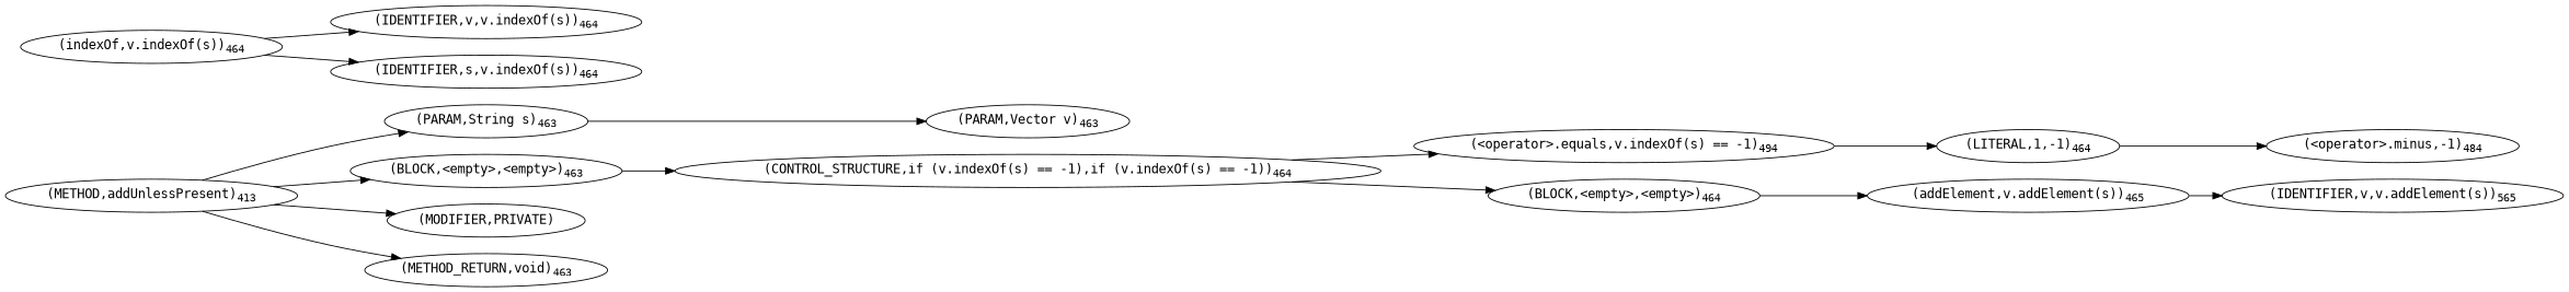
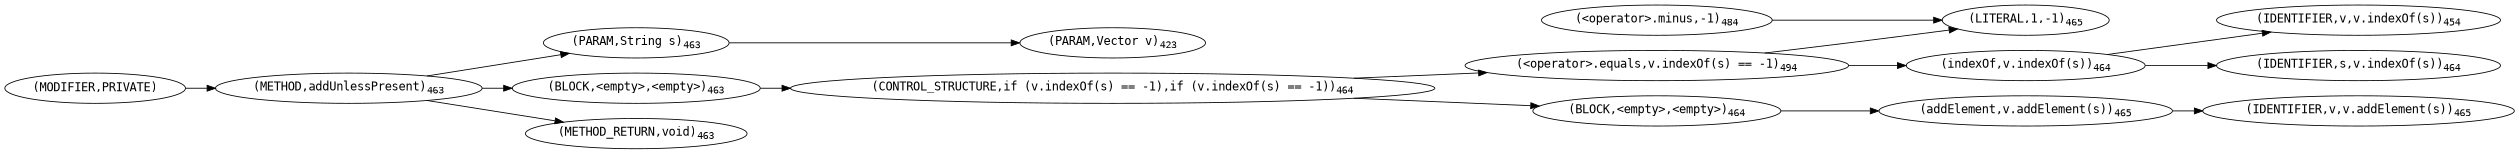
  digraph {
    fontname="DejaVu Sans Mono"
    rankdir=LR
    node [fontname="DejaVu Sans Mono"]
    edge [fontname="DejaVu Sans Mono"]
-   n1 [label=<(METHOD,addUnlessPresent)<SUB>413</SUB>>]
+   n1 [label=<(METHOD,addUnlessPresent)<SUB>463</SUB>>]
    n2 [label=<(PARAM,String s)<SUB>463</SUB>>]
    n3 [label=<(BLOCK,&lt;empty&gt;,&lt;empty&gt;)<SUB>463</SUB>>]
    n4 [label=<(MODIFIER,PRIVATE)>]
    n5 [label=<(METHOD_RETURN,void)<SUB>463</SUB>>]
-   n6 [label=<(PARAM,Vector v)<SUB>463</SUB>>]
+   n6 [label=<(PARAM,Vector v)<SUB>423</SUB>>]
    n7 [label=<(CONTROL_STRUCTURE,if (v.indexOf(s) == -1),if (v.indexOf(s) == -1))<SUB>464</SUB>>]
    n8 [label=<(&lt;operator&gt;.equals,v.indexOf(s) == -1)<SUB>494</SUB>>]
    n9 [label=<(BLOCK,&lt;empty&gt;,&lt;empty&gt;)<SUB>464</SUB>>]
    n10 [label=<(indexOf,v.indexOf(s))<SUB>464</SUB>>]
-   n11 [label=<(LITERAL,1,-1)<SUB>464</SUB>>]
+   n11 [label=<(LITERAL,1,-1)<SUB>465</SUB>>]
    n12 [label=<(addElement,v.addElement(s))<SUB>465</SUB>>]
-   n13 [label=<(IDENTIFIER,v,v.indexOf(s))<SUB>464</SUB>>]
+   n13 [label=<(IDENTIFIER,v,v.indexOf(s))<SUB>454</SUB>>]
    n14 [label=<(IDENTIFIER,s,v.indexOf(s))<SUB>464</SUB>>]
    n15 [label=<(&lt;operator&gt;.minus,-1)<SUB>484</SUB>>]
-   n16 [label=<(IDENTIFIER,v,v.addElement(s))<SUB>565</SUB>>]
+   n16 [label=<(IDENTIFIER,v,v.addElement(s))<SUB>465</SUB>>]
    n1 -> n2
    n1 -> n3
-   n1 -> n4
+   n4 -> n1
    n1 -> n5
    n2 -> n6
    n3 -> n7
    n7 -> n8
    n7 -> n9
+   n8 -> n10
    n8 -> n11
    n9 -> n12
    n10 -> n13
    n10 -> n14
    n12 -> n16
-   n11 -> n15
+   n15 -> n11
  }
